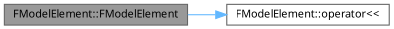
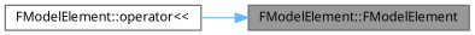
  digraph {
    rankdir=RL
    fontname="Noto Sans"
    node [fontname="Noto Sans" fontsize=10 shape=box style=filled]
    n1 [color=gray40 fillcolor=grey60 fontcolor=black height=0.2 label="FModelElement::FModelElement" width=0.4]
    n2 [color=grey40 fillcolor=white height=0.2 label="FModelElement::operator\<\<" width=0.4]
-   n2 -> n1 [color=steelblue1 dir=back fontname="Noto Sans" fontsize=10 labelfontname=Helvetica labelfontsize=10 style=solid]
+   n1 -> n2 [color=steelblue1 dir=back fontname="Noto Sans" fontsize=10 labelfontname=Helvetica labelfontsize=10 style=solid]
  }
